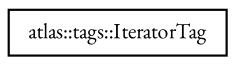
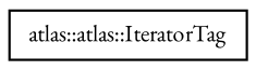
  digraph {
    rankdir=LR
    fontname="EB Garamond"
-   n1 [color=black fillcolor=white fontname="EB Garamond" fontsize=10 height=0.2 label="atlas::tags::IteratorTag" shape=record style=filled width=0.4]
+   n1 [color=black fillcolor=white fontname="EB Garamond" fontsize=10 height=0.2 label="atlas::atlas::IteratorTag" shape=record style=filled width=0.4]
  }
